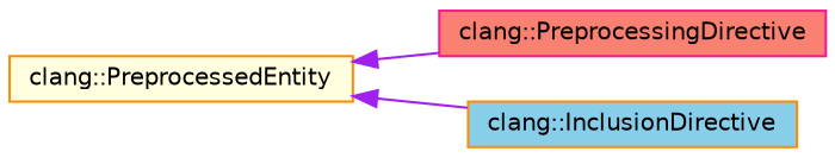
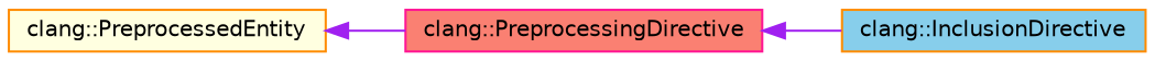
  digraph {
    rankdir=LR
    node [color=darkorange fontname=Helvetica fontsize=10 shape=record style=filled]
    edge [color=purple dir=back fontname=Helvetica fontsize=10 labelfontname=Helvetica labelfontsize=10 style=solid]
    n1 [color=deeppink fillcolor=salmon fontcolor=black height=0.2 label="clang::PreprocessingDirective" width=0.4]
    n2 [fillcolor=skyblue height=0.2 label="clang::InclusionDirective" width=0.4]
    n3 [fillcolor=lightyellow height=0.2 label="clang::PreprocessedEntity" width=0.4]
-   n3 -> n2
+   n1 -> n2
    n3 -> n1
  }
